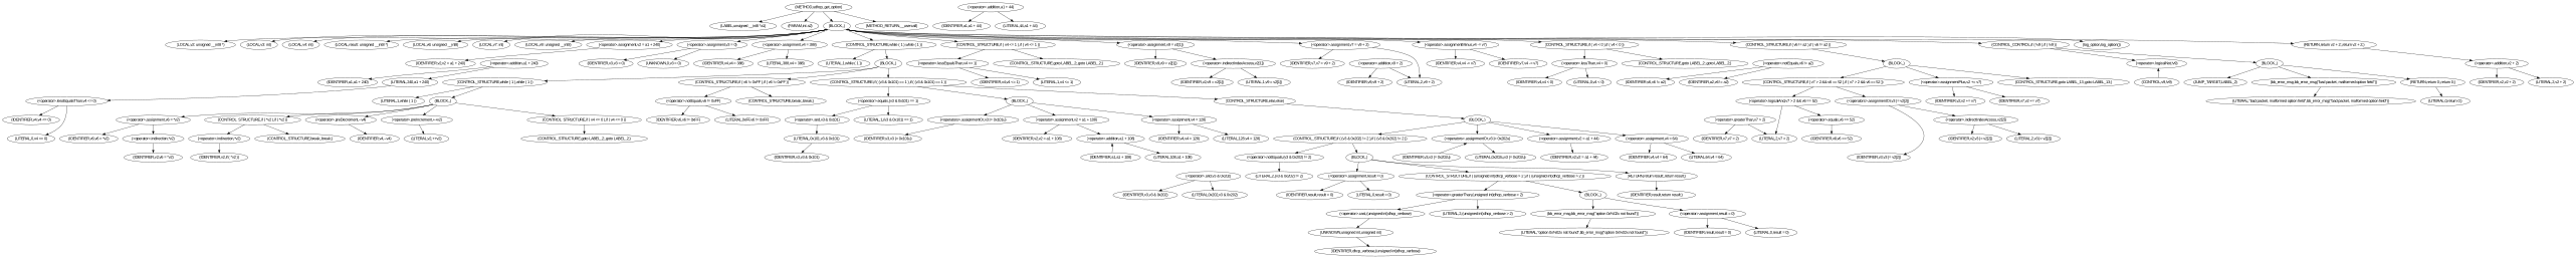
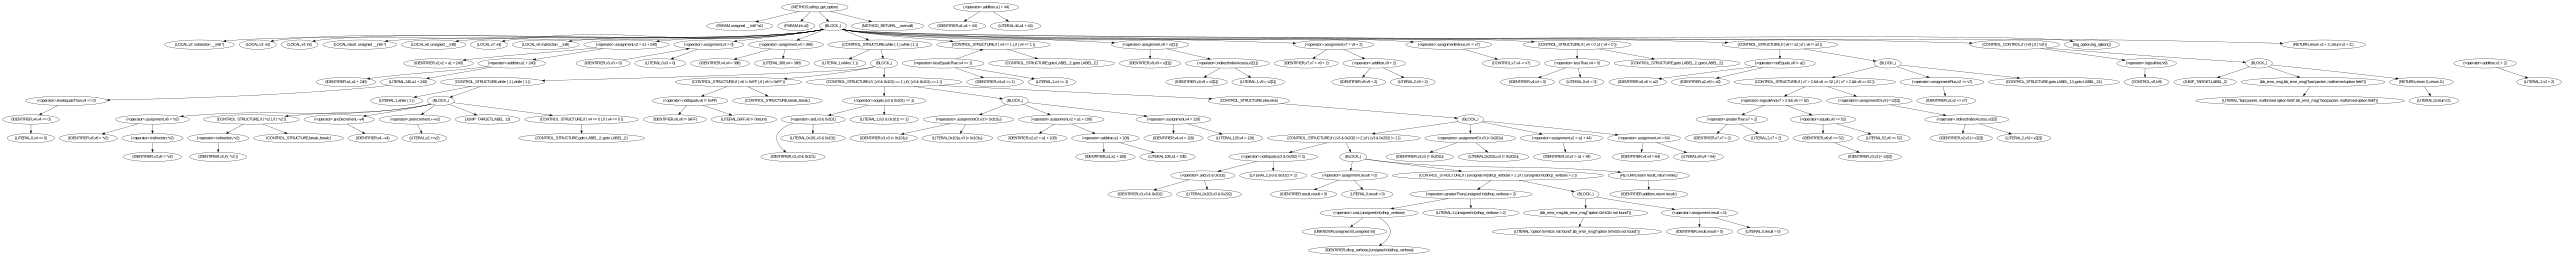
  digraph {
    fontname="Liberation Sans"
    node [fontname="Liberation Sans"]
    edge [fontname="Liberation Sans"]
    n1 [label="(METHOD,udhcp_get_option)"]
-   n2 [label="(LABEL,unsigned __int8 *a1)"]
+   n2 [label="(PARAM,unsigned __int8 *a1)"]
    n3 [label="(PARAM,int a2)"]
    n4 [label="(BLOCK,,)"]
    n5 [label="(METHOD_RETURN,__usercall)"]
-   n6 [label="(LOCAL,v2: unsigned __int8 *)"]
+   n6 [label="(LOCAL,v2: indirection __int8 *)"]
    n7 [label="(LOCAL,v3: int)"]
    n8 [label="(LOCAL,v4: int)"]
    n9 [label="(LOCAL,result: unsigned __int8 *)"]
    n10 [label="(LOCAL,v6: unsigned __int8)"]
    n11 [label="(LOCAL,v7: int)"]
-   n12 [label="(LOCAL,v9: unsigned __int8)"]
+   n12 [label="(LOCAL,v9: indirection __int8)"]
    n13 [label="(<operator>.assignment,v2 = a1 + 240)"]
    n14 [label="(<operator>.assignment,v3 = 0)"]
    n15 [label="(<operator>.assignment,v4 = 388)"]
    n16 [label="(CONTROL_STRUCTURE,while ( 1 ),while ( 1 ))"]
    n17 [label="(CONTROL_STRUCTURE,if ( v4 <= 1 ),if ( v4 <= 1 ))"]
    n18 [label="(<operator>.assignment,v9 = v2[1])"]
    n19 [label="(<operator>.assignment,v7 = v9 + 2)"]
    n20 [label="(<operator>.assignmentMinus,v4 -= v7)"]
    n21 [label="(CONTROL_STRUCTURE,if ( v4 < 0 ),if ( v4 < 0 ))"]
    n22 [label="(CONTROL_STRUCTURE,if ( v6 != a2 ),if ( v6 != a2 ))"]
    n23 [label="(CONTROL_CONTROL,if ( !v9 ),if ( !v9 ))"]
    n24 [label="(log_option,log_option())"]
    n25 [label="(RETURN,return v2 + 2;,return v2 + 2;)"]
    n26 [label="(IDENTIFIER,v2,v2 = a1 + 240)"]
    n27 [label="(<operator>.addition,a1 + 240)"]
    n28 [label="(IDENTIFIER,v3,v3 = 0)"]
-   n29 [label="(UNKNOWN,0,v3 = 0)"]
+   n29 [label="(LITERAL,0,v3 = 0)"]
    n30 [label="(IDENTIFIER,v4,v4 = 388)"]
    n31 [label="(LITERAL,388,v4 = 388)"]
    n32 [label="(LITERAL,1,while ( 1 ))"]
    n33 [label="(BLOCK,,)"]
    n34 [label="(<operator>.lessEqualsThan,v4 <= 1)"]
    n35 [label="(CONTROL_STRUCTURE,goto LABEL_2;,goto LABEL_2;)"]
    n36 [label="(IDENTIFIER,v9,v9 = v2[1])"]
    n37 [label="(<operator>.indirectIndexAccess,v2[1])"]
    n38 [label="(IDENTIFIER,v7,v7 = v9 + 2)"]
    n39 [label="(<operator>.addition,v9 + 2)"]
-   n40 [label="(IDENTIFIER,v4,v4 -= v7)"]
-   n41 [label="(IDENTIFIER,v7,v4 -= v7)"]
+   n41 [label="(CONTROL,v7,v4 -= v7)"]
    n42 [label="(<operator>.lessThan,v4 < 0)"]
    n43 [label="(CONTROL_STRUCTURE,goto LABEL_2;,goto LABEL_2;)"]
    n44 [label="(<operator>.notEquals,v6 != a2)"]
    n45 [label="(BLOCK,,)"]
    n46 [label="(<operator>.logicalNot,!v9)"]
    n47 [label="(BLOCK,,)"]
    n48 [label="(<operator>.addition,v2 + 2)"]
    n49 [label="(IDENTIFIER,a1,a1 + 240)"]
    n50 [label="(LITERAL,240,a1 + 240)"]
    n51 [label="(<operator>.lessEqualsThan,v4 <= 0)"]
    n52 [label="(CONTROL_STRUCTURE,while ( 1 ),while ( 1 ))"]
    n53 [label="(CONTROL_STRUCTURE,if ( v6 != 0xFF ),if ( v6 != 0xFF ))"]
    n54 [label="(CONTROL_STRUCTURE,if ( (v3 & 0x101) == 1 ),if ( (v3 & 0x101) == 1 ))"]
    n55 [label="(LITERAL,1,while ( 1 ))"]
    n56 [label="(BLOCK,,)"]
    n57 [label="(<operator>.notEquals,v6 != 0xFF)"]
    n58 [label="(CONTROL_STRUCTURE,break;,break;)"]
    n59 [label="(<operator>.equals,(v3 & 0x101) == 1)"]
    n60 [label="(BLOCK,,)"]
    n61 [label="(CONTROL_STRUCTURE,else,else)"]
    n62 [label="(<operator>.assignment,v6 = *v2)"]
    n63 [label="(CONTROL_STRUCTURE,if ( *v2 ),if ( *v2 ))"]
    n64 [label="(<operator>.preDecrement,--v4)"]
    n65 [label="(<operator>.preIncrement,++v2)"]
+   n66 [label="(JUMP_TARGET,LABEL_13)"]
    n67 [label="(CONTROL_STRUCTURE,if ( v4 <= 0 ),if ( v4 <= 0 ))"]
    n68 [label="(IDENTIFIER,v6,v6 = *v2)"]
    n69 [label="(<operator>.indirection,*v2)"]
    n70 [label="(<operator>.indirection,*v2)"]
    n71 [label="(CONTROL_STRUCTURE,break;,break;)"]
    n72 [label="(IDENTIFIER,v4,--v4)"]
    n73 [label="(LITERAL,v2,++v2)"]
    n74 [label="(CONTROL_STRUCTURE,goto LABEL_2;,goto LABEL_2;)"]
    n75 [label="(IDENTIFIER,v2,v6 = *v2)"]
    n76 [label="(IDENTIFIER,v2,if ( *v2 ))"]
    n77 [label="(IDENTIFIER,v4,v4 <= 0)"]
    n78 [label="(LITERAL,0,v4 <= 0)"]
    n79 [label="(IDENTIFIER,v6,v6 != 0xFF)"]
-   n80 [label="(LITERAL,0xFF,v6 != 0xFF)"]
+   n80 [label="(LITERAL,0xFF,v6 != 0return)"]
    n81 [label="(<operator>.and,v3 & 0x101)"]
    n82 [label="(LITERAL,1,(v3 & 0x101) == 1)"]
    n83 [label="(<operators>.assignmentOr,v3 |= 0x101u)"]
    n84 [label="(<operator>.assignment,v2 = a1 + 108)"]
    n85 [label="(<operator>.assignment,v4 = 128)"]
    n86 [label="(BLOCK,,)"]
    n87 [label="(IDENTIFIER,v3,v3 & 0x101)"]
    n88 [label="(LITERAL,0x101,v3 & 0x101)"]
    n89 [label="(IDENTIFIER,v3,v3 |= 0x101u)"]
+   n90 [label="(LITERAL,0x101u,v3 |= 0x101u)"]
    n91 [label="(IDENTIFIER,v2,v2 = a1 + 108)"]
    n92 [label="(<operator>.addition,a1 + 108)"]
    n93 [label="(IDENTIFIER,v4,v4 = 128)"]
    n94 [label="(LITERAL,128,v4 = 128)"]
    n95 [label="(IDENTIFIER,a1,a1 + 108)"]
    n96 [label="(LITERAL,108,a1 + 108)"]
    n97 [label="(CONTROL_STRUCTURE,if ( (v3 & 0x202) != 2 ),if ( (v3 & 0x202) != 2 ))"]
    n98 [label="(<operators>.assignmentOr,v3 |= 0x202u)"]
    n99 [label="(<operator>.assignment,v2 = a1 + 44)"]
    n100 [label="(<operator>.assignment,v4 = 64)"]
    n101 [label="(<operator>.notEquals,(v3 & 0x202) != 2)"]
    n102 [label="(BLOCK,,)"]
    n103 [label="(IDENTIFIER,v3,v3 |= 0x202u)"]
    n104 [label="(LITERAL,0x202u,v3 |= 0x202u)"]
    n105 [label="(IDENTIFIER,v2,v2 = a1 + 44)"]
    n106 [label="(IDENTIFIER,v4,v4 = 64)"]
    n107 [label="(LITERAL,64,v4 = 64)"]
    n108 [label="(<operator>.and,v3 & 0x202)"]
    n109 [label="(LITERAL,2,(v3 & 0x202) != 2)"]
    n110 [label="(<operator>.assignment,result = 0)"]
    n111 [label="(CONTROL_STRUCTURE,if ( (unsigned int)dhcp_verbose > 2 ),if ( (unsigned int)dhcp_verbose > 2 ))"]
-   n112 [label="(RETURN,return result;,return result;)"]
+   n112 [label="(RETURN,return result;,return while;)"]
    n113 [label="(IDENTIFIER,v3,v3 & 0x202)"]
    n114 [label="(LITERAL,0x202,v3 & 0x202)"]
    n115 [label="(IDENTIFIER,result,result = 0)"]
    n116 [label="(LITERAL,0,result = 0)"]
    n117 [label="(<operator>.greaterThan,(unsigned int)dhcp_verbose > 2)"]
    n118 [label="(BLOCK,,)"]
-   n119 [label="(IDENTIFIER,result,return result;)"]
+   n119 [label="(IDENTIFIER,addition,return result;)"]
    n120 [label="(<operator>.cast,(unsigned int)dhcp_verbose)"]
    n121 [label="(LITERAL,2,(unsigned int)dhcp_verbose > 2)"]
    n122 [label="(bb_error_msg,bb_error_msg(\"option 0x%02x not found\"))"]
    n123 [label="(<operator>.assignment,result = 0)"]
    n124 [label="(UNKNOWN,unsigned int,unsigned int)"]
    n125 [label="(IDENTIFIER,dhcp_verbose,(unsigned int)dhcp_verbose)"]
    n126 [label="(LITERAL,\"option 0x%02x not found\",bb_error_msg(\"option 0x%02x not found\"))"]
    n127 [label="(IDENTIFIER,result,result = 0)"]
    n128 [label="(LITERAL,0,result = 0)"]
    n129 [label="(<operator>.addition,a1 + 44)"]
    n130 [label="(IDENTIFIER,a1,a1 + 44)"]
    n131 [label="(LITERAL,44,a1 + 44)"]
    n132 [label="(IDENTIFIER,v4,v4 <= 1)"]
    n133 [label="(LITERAL,1,v4 <= 1)"]
    n134 [label="(IDENTIFIER,v2,v9 = v2[1])"]
    n135 [label="(LITERAL,1,v9 = v2[1])"]
    n136 [label="(IDENTIFIER,v9,v9 + 2)"]
    n137 [label="(LITERAL,2,v9 + 2)"]
    n138 [label="(IDENTIFIER,v4,v4 < 0)"]
    n139 [label="(LITERAL,0,v4 < 0)"]
    n140 [label="(IDENTIFIER,v6,v6 != a2)"]
    n141 [label="(IDENTIFIER,a2,v6 != a2)"]
    n142 [label="(CONTROL_STRUCTURE,if ( v7 > 2 && v6 == 52 ),if ( v7 > 2 && v6 == 52 ))"]
    n143 [label="(<operator>.assignmentPlus,v2 += v7)"]
    n144 [label="(CONTROL_STRUCTURE,goto LABEL_13;,goto LABEL_13;)"]
    n145 [label="(<operator>.logicalAnd,v7 > 2 && v6 == 52)"]
    n146 [label="(<operators>.assignmentOr,v3 |= v2[2])"]
    n147 [label="(IDENTIFIER,v2,v2 += v7)"]
-   n148 [label="(IDENTIFIER,v7,v2 += v7)"]
    n149 [label="(<operator>.greaterThan,v7 > 2)"]
    n150 [label="(<operator>.equals,v6 == 52)"]
    n151 [label="(IDENTIFIER,v3,v3 |= v2[2])"]
    n152 [label="(<operator>.indirectIndexAccess,v2[2])"]
    n153 [label="(IDENTIFIER,v7,v7 > 2)"]
    n154 [label="(LITERAL,2,v7 > 2)"]
    n155 [label="(IDENTIFIER,v6,v6 == 52)"]
+   n156 [label="(LITERAL,52,v6 == 52)"]
    n157 [label="(IDENTIFIER,v2,v3 |= v2[2])"]
    n158 [label="(LITERAL,2,v3 |= v2[2])"]
    n159 [label="(CONTROL,v9,!v9)"]
    n160 [label="(JUMP_TARGET,LABEL_2)"]
    n161 [label="(bb_error_msg,bb_error_msg(\"bad packet, malformed option field\"))"]
    n162 [label="(RETURN,return 0;,return 0;)"]
    n163 [label="(LITERAL,\"bad packet, malformed option field\",bb_error_msg(\"bad packet, malformed option field\"))"]
    n164 [label="(LITERAL,0,return 0;)"]
-   n165 [label="(IDENTIFIER,v2,v2 + 2)"]
    n166 [label="(LITERAL,2,v2 + 2)"]
    n1 -> n2
    n1 -> n3
    n1 -> n4
    n1 -> n5
    n4 -> n6
    n4 -> n7
    n4 -> n8
    n4 -> n9
    n4 -> n10
    n4 -> n11
    n4 -> n12
    n4 -> n13
    n4 -> n14
    n4 -> n15
    n4 -> n16
    n4 -> n17
    n4 -> n18
    n4 -> n19
    n4 -> n20
    n4 -> n21
    n4 -> n22
    n4 -> n23
    n4 -> n24
    n4 -> n25
    n13 -> n26
-   n14 -> n28
+   n13 -> n27
+   n28 -> n14
    n14 -> n29
    n15 -> n30
    n15 -> n31
    n16 -> n32
    n16 -> n33
-   n17 -> n34
+   n34 -> n17
    n17 -> n35
    n18 -> n36
    n18 -> n37
    n19 -> n38
-   n19 -> n137
-   n20 -> n40
+   n19 -> n39
    n20 -> n41
    n21 -> n42
    n21 -> n43
+   n22 -> n44
    n22 -> n45
    n23 -> n46
    n23 -> n47
-   n25 -> n48
    n27 -> n49
    n27 -> n50
    n33 -> n52
    n33 -> n53
    n33 -> n54
    n34 -> n132
    n34 -> n133
    n37 -> n134
    n37 -> n135
    n39 -> n136
    n39 -> n137
    n42 -> n138
    n42 -> n139
    n44 -> n140
    n44 -> n141
    n45 -> n142
    n45 -> n143
    n45 -> n144
-   n159 -> n46
+   n46 -> n159
    n47 -> n160
    n47 -> n161
    n47 -> n162
-   n48 -> n165
    n48 -> n166
    n50 -> n51
    n51 -> n77
-   n51 -> n78
+   n77 -> n78
    n52 -> n55
    n52 -> n56
    n53 -> n57
    n53 -> n58
    n54 -> n59
    n54 -> n60
    n54 -> n61
    n56 -> n62
    n56 -> n63
    n56 -> n64
    n56 -> n65
+   n56 -> n66
    n56 -> n67
    n57 -> n79
    n57 -> n80
    n59 -> n81
    n59 -> n82
    n60 -> n83
    n60 -> n84
    n60 -> n85
    n61 -> n86
    n62 -> n68
    n62 -> n69
    n63 -> n70
    n63 -> n71
    n64 -> n72
    n65 -> n73
    n67 -> n74
    n69 -> n75
    n70 -> n76
-   n88 -> n87
+   n81 -> n87
    n81 -> n88
    n83 -> n89
+   n83 -> n90
    n84 -> n91
    n84 -> n92
    n85 -> n93
    n85 -> n94
    n86 -> n97
    n86 -> n98
    n86 -> n99
    n86 -> n100
-   n95 -> n92
+   n92 -> n95
    n92 -> n96
    n97 -> n101
    n97 -> n102
-   n103 -> n98
+   n98 -> n103
    n98 -> n104
    n99 -> n105
    n100 -> n106
    n100 -> n107
+   n101 -> n108
    n101 -> n109
    n102 -> n110
    n102 -> n111
    n102 -> n112
    n108 -> n113
    n108 -> n114
    n110 -> n115
    n110 -> n116
    n111 -> n117
    n111 -> n118
    n112 -> n119
    n117 -> n120
    n117 -> n121
    n118 -> n122
    n118 -> n123
    n120 -> n124
-   n124 -> n125
+   n120 -> n125
    n122 -> n126
    n123 -> n127
    n123 -> n128
    n129 -> n130
    n129 -> n131
    n142 -> n145
    n142 -> n146
    n143 -> n147
-   n143 -> n148
-   n145 -> n154
+   n145 -> n149
    n145 -> n150
-   n146 -> n151
+   n155 -> n151
    n146 -> n152
    n149 -> n153
    n149 -> n154
    n150 -> n155
+   n150 -> n156
    n152 -> n157
    n152 -> n158
    n161 -> n163
    n162 -> n164
  }
